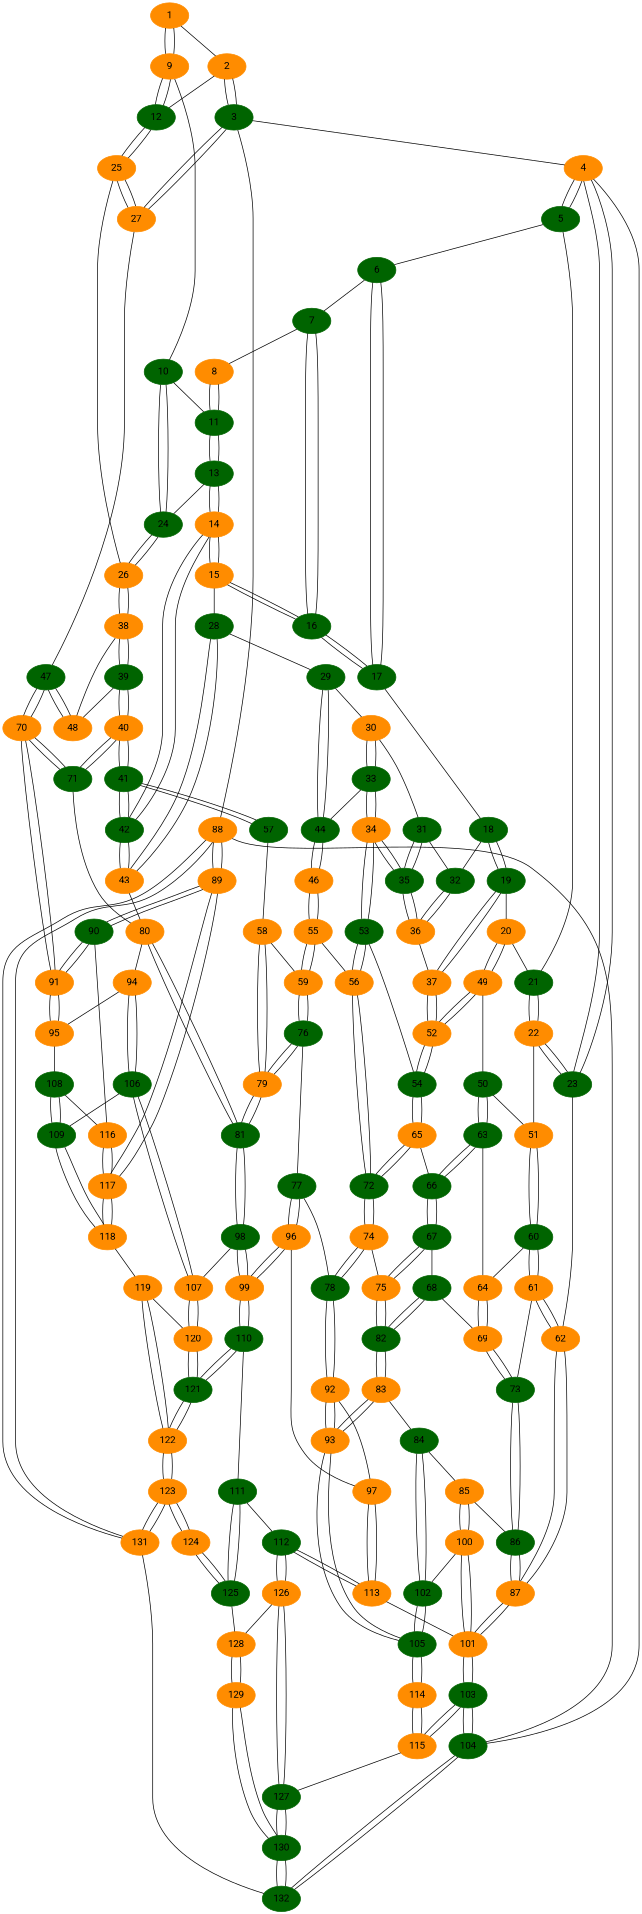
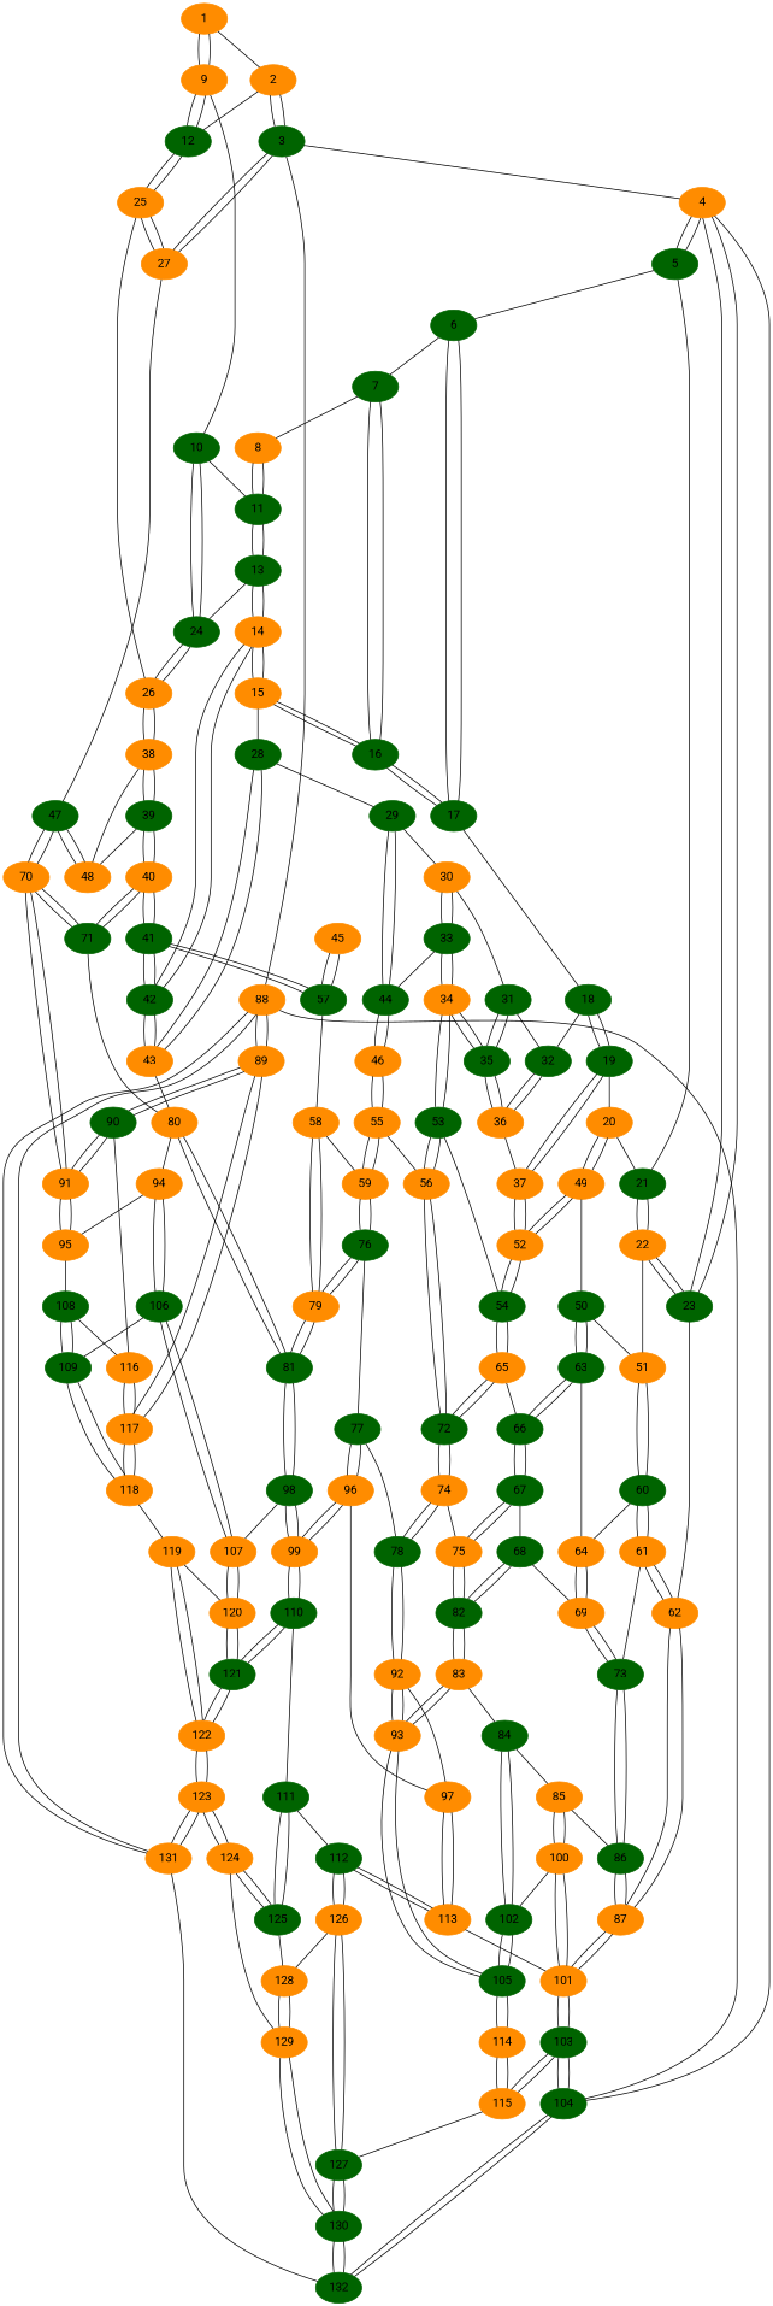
  graph {
    fontname=Roboto
    node [color=darkorange fontname=Roboto style=filled]
    edge [fontname=Roboto]
    1
    2
    9
    3 [color=darkgreen]
    12 [color=darkgreen]
    10 [color=darkgreen]
    4
    27
    88
    25
    5 [color=darkgreen]
    23 [color=darkgreen]
    104 [color=darkgreen]
    47 [color=darkgreen]
    89
    131
    6 [color=darkgreen]
    21 [color=darkgreen]
    62
    132 [color=darkgreen]
    7 [color=darkgreen]
    17 [color=darkgreen]
    22
    8
    16 [color=darkgreen]
    18 [color=darkgreen]
    11 [color=darkgreen]
    13 [color=darkgreen]
    24 [color=darkgreen]
    26
    14
    15
    42 [color=darkgreen]
    28 [color=darkgreen]
    43
    29 [color=darkgreen]
    19 [color=darkgreen]
    32 [color=darkgreen]
    20
    37
    36
    49
    52
    50 [color=darkgreen]
    51
    60 [color=darkgreen]
    87
    38
    39 [color=darkgreen]
    48
    70
    30
    44 [color=darkgreen]
    80
    31 [color=darkgreen]
    33 [color=darkgreen]
    46
    35 [color=darkgreen]
    34
    53 [color=darkgreen]
    54 [color=darkgreen]
    56
    40
    41 [color=darkgreen]
    71 [color=darkgreen]
    57 [color=darkgreen]
    58
+   45
    55
    59
    91
    63 [color=darkgreen]
    64
    66 [color=darkgreen]
    61
    65
    72 [color=darkgreen]
    76 [color=darkgreen]
    74
    79
    81 [color=darkgreen]
    77 [color=darkgreen]
    73 [color=darkgreen]
    69
    86 [color=darkgreen]
    101
    67 [color=darkgreen]
    68 [color=darkgreen]
    75
    82 [color=darkgreen]
    83
    95
    94
    78 [color=darkgreen]
    92
    96
    97
    99
    93
    98 [color=darkgreen]
    106 [color=darkgreen]
    107
    84 [color=darkgreen]
    85
    102 [color=darkgreen]
    105 [color=darkgreen]
    100
    103 [color=darkgreen]
    90 [color=darkgreen]
    117
    116
    118
    108 [color=darkgreen]
    113
    114
    109 [color=darkgreen]
    110 [color=darkgreen]
    120
    111 [color=darkgreen]
    121 [color=darkgreen]
    115
    127 [color=darkgreen]
    119
    112 [color=darkgreen]
    125 [color=darkgreen]
    122
    126
    128
    130 [color=darkgreen]
    123
    124
    129
    1 -- 2
    1 -- 9
    1 -- 9
    2 -- 3
    2 -- 3
    2 -- 12
    9 -- 12
    9 -- 12
    9 -- 10
    3 -- 4
    3 -- 27
    3 -- 27
    3 -- 88
    12 -- 25
    12 -- 25
    10 -- 11
    10 -- 24
    10 -- 24
    4 -- 5
    4 -- 5
    4 -- 23
    4 -- 23
    4 -- 104
    27 -- 47
    88 -- 104
    88 -- 89
    88 -- 89
    88 -- 131
    88 -- 131
    25 -- 27
    25 -- 27
    25 -- 26
    5 -- 6
    5 -- 21
    23 -- 62
    104 -- 132
    104 -- 132
    47 -- 48
    47 -- 48
    47 -- 70
    47 -- 70
    89 -- 90
    89 -- 90
    89 -- 117
    89 -- 117
    131 -- 132
    6 -- 7
    6 -- 17
    6 -- 17
    21 -- 22
    21 -- 22
    62 -- 87
    62 -- 87
    7 -- 8
    7 -- 16
    7 -- 16
    17 -- 18
    22 -- 23
    22 -- 23
    22 -- 51
    8 -- 11
    8 -- 11
    16 -- 17
    16 -- 17
    18 -- 19
    18 -- 19
    18 -- 32
    11 -- 13
    11 -- 13
    13 -- 24
    13 -- 14
    13 -- 14
    24 -- 26
    24 -- 26
    26 -- 38
    26 -- 38
    14 -- 15
    14 -- 15
    14 -- 42
    14 -- 42
    15 -- 16
    15 -- 16
    15 -- 28
    42 -- 43
    42 -- 43
    28 -- 43
    28 -- 43
    28 -- 29
    43 -- 80
    29 -- 30
    29 -- 44
    29 -- 44
    19 -- 20
    19 -- 37
    19 -- 37
    32 -- 36
    32 -- 36
    20 -- 21
    20 -- 49
    20 -- 49
    37 -- 52
    37 -- 52
    36 -- 37
    49 -- 52
    49 -- 52
    49 -- 50
    52 -- 54
    52 -- 54
    50 -- 51
    50 -- 63
    50 -- 63
    51 -- 60
    51 -- 60
    60 -- 64
    60 -- 61
    60 -- 61
    87 -- 101
    87 -- 101
    38 -- 39
    38 -- 39
    38 -- 48
    39 -- 48
    39 -- 40
    39 -- 40
    70 -- 71
    70 -- 71
    70 -- 91
    70 -- 91
    30 -- 31
    30 -- 33
    30 -- 33
    44 -- 46
    44 -- 46
    80 -- 81
    80 -- 81
    80 -- 94
    31 -- 32
    31 -- 35
    31 -- 35
    33 -- 44
    33 -- 34
    33 -- 34
    46 -- 55
    46 -- 55
    35 -- 36
    35 -- 36
    34 -- 35
    34 -- 35
    34 -- 53
    34 -- 53
    53 -- 54
    53 -- 56
    53 -- 56
    54 -- 65
    54 -- 65
    56 -- 72
    56 -- 72
    40 -- 41
    40 -- 41
    40 -- 71
    40 -- 71
    41 -- 42
    41 -- 42
    41 -- 57
    41 -- 57
    71 -- 80
    57 -- 58
    58 -- 59
    58 -- 79
    58 -- 79
+   45 -- 57
+   45 -- 57
    55 -- 56
    55 -- 59
    55 -- 59
    59 -- 76
    59 -- 76
    91 -- 95
    91 -- 95
    63 -- 64
    63 -- 66
    63 -- 66
    64 -- 69
    64 -- 69
    66 -- 67
    66 -- 67
    61 -- 62
    61 -- 62
    61 -- 73
    65 -- 66
    65 -- 72
    65 -- 72
    72 -- 74
    72 -- 74
    76 -- 79
    76 -- 79
    76 -- 77
    74 -- 75
    74 -- 78
    74 -- 78
    79 -- 81
    79 -- 81
    81 -- 98
    81 -- 98
    77 -- 78
    77 -- 96
    77 -- 96
    73 -- 86
    73 -- 86
    69 -- 73
    69 -- 73
    86 -- 87
    86 -- 87
    101 -- 103
    101 -- 103
    67 -- 68
    67 -- 75
    67 -- 75
    68 -- 69
    68 -- 82
    68 -- 82
    75 -- 82
    75 -- 82
    82 -- 83
    82 -- 83
    83 -- 93
    83 -- 93
    83 -- 84
    95 -- 108
    94 -- 95
    94 -- 106
    94 -- 106
    78 -- 92
    78 -- 92
    92 -- 97
    92 -- 93
    92 -- 93
    96 -- 97
    96 -- 99
    96 -- 99
    97 -- 113
    97 -- 113
    99 -- 110
    99 -- 110
    93 -- 105
    93 -- 105
    98 -- 99
    98 -- 99
    98 -- 107
    106 -- 107
    106 -- 107
    106 -- 109
    107 -- 120
    107 -- 120
    84 -- 85
    84 -- 102
    84 -- 102
    85 -- 86
    85 -- 100
    85 -- 100
    102 -- 105
    102 -- 105
    105 -- 114
    105 -- 114
    100 -- 101
    100 -- 101
    100 -- 102
    103 -- 104
    103 -- 104
    103 -- 115
    103 -- 115
    90 -- 91
    90 -- 91
    90 -- 116
    117 -- 118
    117 -- 118
    116 -- 117
    116 -- 117
    118 -- 119
    108 -- 116
    108 -- 109
    108 -- 109
    113 -- 101
    114 -- 115
    114 -- 115
    109 -- 118
    109 -- 118
    110 -- 111
    110 -- 121
    110 -- 121
    120 -- 121
    120 -- 121
    111 -- 112
    111 -- 125
    111 -- 125
    121 -- 122
    121 -- 122
    115 -- 127
    127 -- 130
    127 -- 130
    119 -- 120
    119 -- 122
    119 -- 122
    112 -- 113
    112 -- 113
    112 -- 126
    112 -- 126
    125 -- 128
    122 -- 123
    122 -- 123
    126 -- 127
    126 -- 127
    126 -- 128
    128 -- 129
    128 -- 129
    130 -- 132
    130 -- 132
    123 -- 131
    123 -- 131
    123 -- 124
    123 -- 124
    124 -- 125
    124 -- 125
+   124 -- 129
    129 -- 130
    129 -- 130
  }
